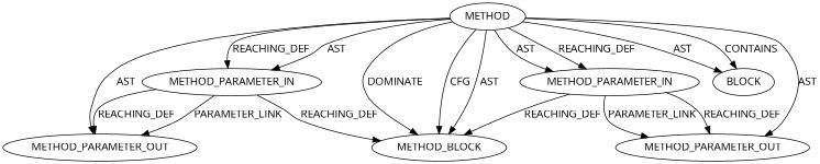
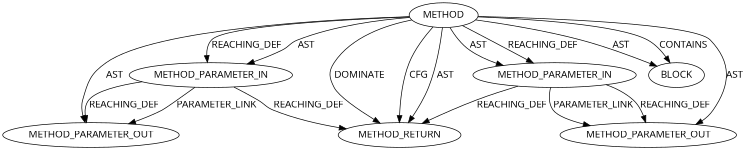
  digraph {
    fontname="Open Sans"
    node [CODE=p1 EVALUATION_STRATEGY=BY_VALUE IS_VARIADIC=false ORDER=1 TYPE_FULL_NAME=ANY fontname="Open Sans"]
    edge [fontname="Open Sans"]
    n1 [INDEX=1 NAME=p1 label=METHOD_PARAMETER_IN]
-   n2 [CODE=RET ORDER=2 label=METHOD_BLOCK IS_VARIADIC=""]
+   n2 [CODE=RET ORDER=2 label=METHOD_RETURN IS_VARIADIC=""]
    n3 [INDEX=1 NAME=p1 label=METHOD_PARAMETER_OUT]
    n4 [ARGUMENT_INDEX=1 CODE="<empty>" label=BLOCK EVALUATION_STRATEGY="" IS_VARIADIC=""]
    n5 [AST_PARENT_FULL_NAME="<global>" AST_PARENT_TYPE=NAMESPACE_BLOCK CODE="<empty>" FILENAME="<empty>" FULL_NAME="<operator>.equals" IS_EXTERNAL=true NAME="<operator>.equals" ORDER=0 label=METHOD EVALUATION_STRATEGY="" IS_VARIADIC="" TYPE_FULL_NAME=""]
    n6 [CODE=p2 INDEX=2 NAME=p2 ORDER=2 label=METHOD_PARAMETER_IN]
    n7 [CODE=p2 INDEX=2 NAME=p2 ORDER=2 label=METHOD_PARAMETER_OUT]
    n1 -> n2 [VARIABLE=p1 label=REACHING_DEF]
    n1 -> n3 [label=PARAMETER_LINK]
    n1 -> n3 [VARIABLE=p1 label=REACHING_DEF]
    n5 -> n1 [label=REACHING_DEF]
    n5 -> n1 [label=AST]
    n5 -> n2 [label=DOMINATE]
    n5 -> n2 [label=CFG]
    n5 -> n2 [label=AST]
    n5 -> n3 [label=AST]
    n5 -> n4 [label=CONTAINS]
    n5 -> n4 [label=AST]
    n5 -> n6 [label=REACHING_DEF]
    n5 -> n6 [label=AST]
    n5 -> n7 [label=AST]
    n6 -> n2 [VARIABLE=p2 label=REACHING_DEF]
    n6 -> n7 [label=PARAMETER_LINK]
    n6 -> n7 [VARIABLE=p2 label=REACHING_DEF]
  }
